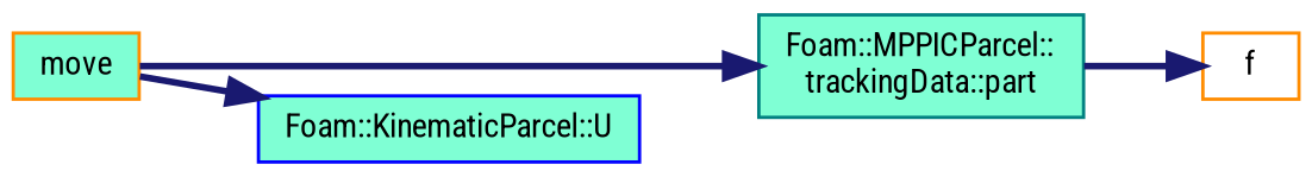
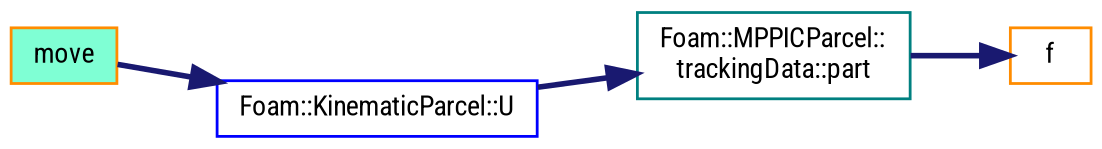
  digraph {
    fontname="Roboto Condensed"
    rankdir=LR
    node [color=darkorange fillcolor=aquamarine fontname="Roboto Condensed" fontsize=10 shape=record style=filled]
    edge [color=midnightblue fontname="Roboto Condensed" fontsize=10 labelfontname=Helvetica labelfontsize=10 style=bold]
    n1 [fontcolor=black height=0.2 label=move width=0.4]
-   n2 [color=teal height=0.2 label="Foam::MPPICParcel::\ltrackingData::part" width=0.4]
-   n3 [color=blue height=0.2 label="Foam::KinematicParcel::U" width=0.4]
+   n2 [color=teal fillcolor=white height=0.2 label="Foam::MPPICParcel::\ltrackingData::part" width=0.4]
+   n3 [color=blue fillcolor=white height=0.2 label="Foam::KinematicParcel::U" width=0.4]
    n4 [fillcolor=white height=0.2 label=f width=0.4]
-   n1 -> n2
+   n3 -> n2
    n1 -> n3
    n2 -> n4
  }
